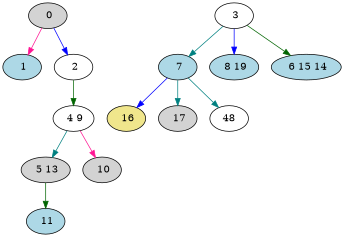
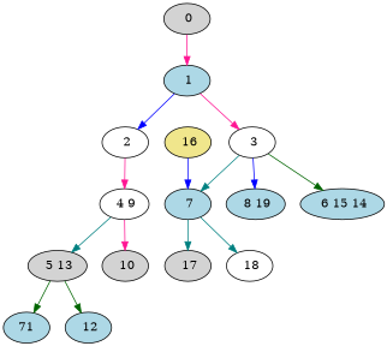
  digraph {
    node [fillcolor=lightblue style=filled]
    edge [color=deeppink]
    " 0" [fillcolor=lightgrey]
    " 1"
    " 2" [fillcolor=white]
    " 3" [fillcolor=white]
    " 4 9" [fillcolor=white]
    " 7"
    " 8 19"
    " 6 15 14"
    " 5 13" [fillcolor=lightgrey]
    " 10" [fillcolor=lightgrey]
-   " 11"
+   " 11" [label=71]
+   " 12"
    " 16" [fillcolor=khaki]
    " 17" [fillcolor=lightgrey]
-   " 18" [fillcolor=white label=48]
+   " 18" [fillcolor=white]
    " 0" -> " 1"
-   " 0" -> " 2" [color=blue]
-   " 2" -> " 4 9" [color=darkgreen]
+   " 1" -> " 2" [color=blue]
+   " 1" -> " 3"
+   " 2" -> " 4 9"
    " 3" -> " 7" [color=teal]
    " 3" -> " 8 19" [color=blue]
    " 3" -> " 6 15 14" [color=darkgreen]
    " 4 9" -> " 5 13" [color=teal]
    " 4 9" -> " 10"
-   " 7" -> " 16" [color=blue]
+   " 16" -> " 7" [color=blue]
    " 7" -> " 17" [color=teal]
    " 7" -> " 18" [color=teal]
    " 5 13" -> " 11" [color=darkgreen]
+   " 5 13" -> " 12" [color=darkgreen]
  }
